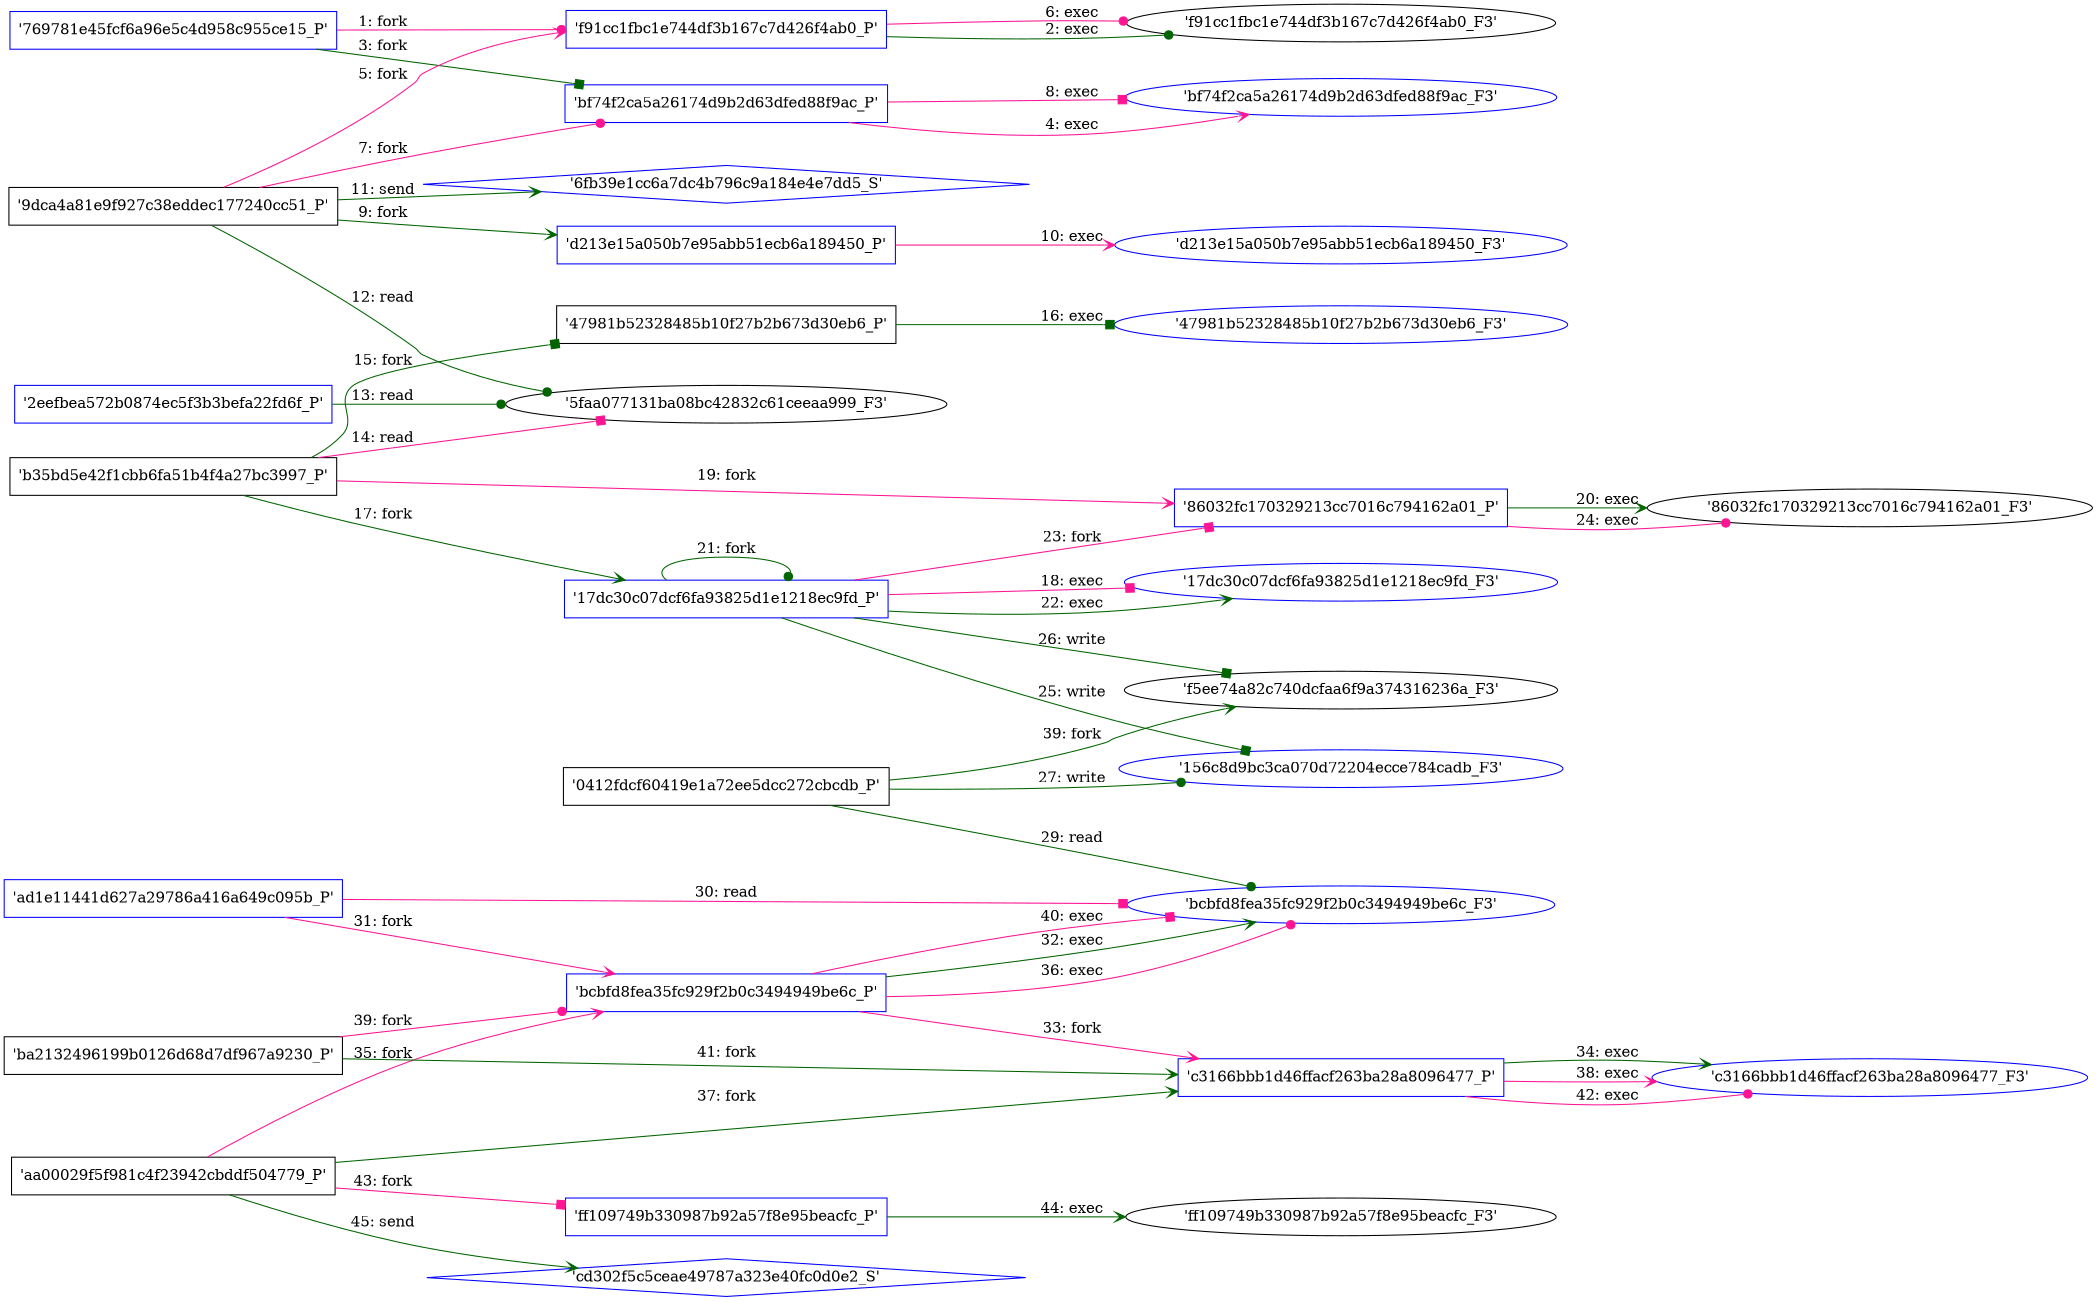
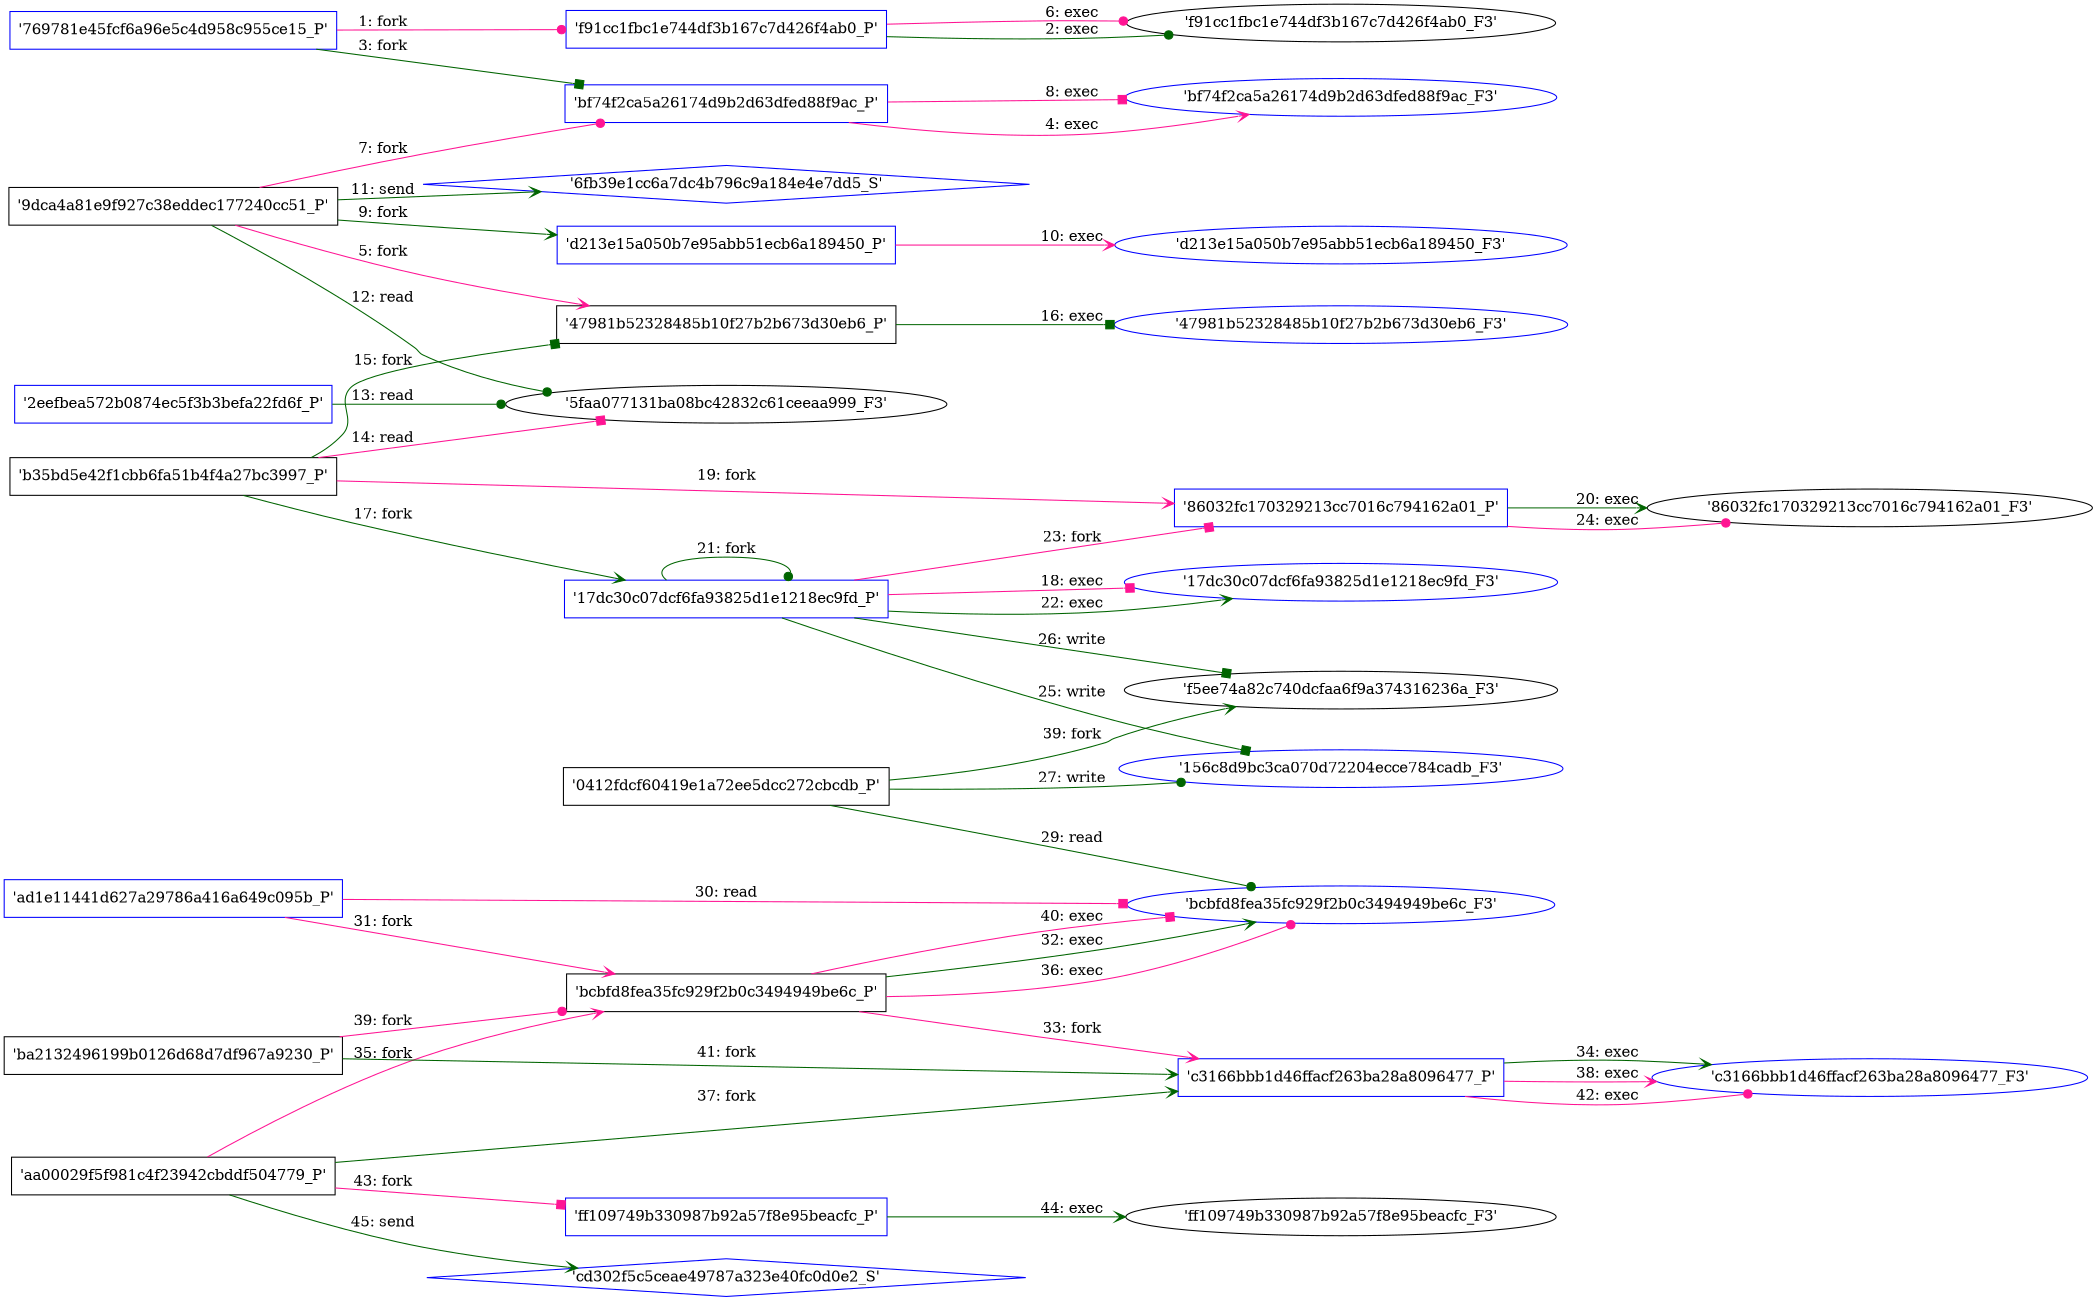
  digraph {
    engine=neato
    fixedsize=false
    fontsize=10
    nodesep=0.3
    rankdir=LR
    ranksep=0
    splines=true
    node [color=blue node_type=Process shape=box]
    edge [arrowhead=vee color=darkgreen]
    "'769781e45fcf6a96e5c4d958c955ce15_P'"
    "'f91cc1fbc1e744df3b167c7d426f4ab0_P'"
    "'bf74f2ca5a26174d9b2d63dfed88f9ac_P'"
    "'f91cc1fbc1e744df3b167c7d426f4ab0_F3'" [color=black node_type=File shape=ellipse]
    "'bf74f2ca5a26174d9b2d63dfed88f9ac_F3'" [node_type=File shape=ellipse]
    "'9dca4a81e9f927c38eddec177240cc51_P'" [color=black]
    "'d213e15a050b7e95abb51ecb6a189450_P'"
    "'6fb39e1cc6a7dc4b796c9a184e4e7dd5_S'" [node_type=Socket shape=diamond]
    "'5faa077131ba08bc42832c61ceeaa999_F3'" [color=black node_type=file shape=ellipse]
    "'d213e15a050b7e95abb51ecb6a189450_F3'" [node_type=File shape=ellipse]
    "'2eefbea572b0874ec5f3b3befa22fd6f_P'"
    "'b35bd5e42f1cbb6fa51b4f4a27bc3997_P'" [color=black]
    "'47981b52328485b10f27b2b673d30eb6_P'" [color=black]
    "'17dc30c07dcf6fa93825d1e1218ec9fd_P'"
    "'86032fc170329213cc7016c794162a01_P'"
    "'47981b52328485b10f27b2b673d30eb6_F3'" [node_type=File shape=ellipse]
    "'17dc30c07dcf6fa93825d1e1218ec9fd_F3'" [node_type=File shape=ellipse]
    "'156c8d9bc3ca070d72204ecce784cadb_F3'" [node_type=file shape=ellipse]
    "'f5ee74a82c740dcfaa6f9a374316236a_F3'" [color=black node_type=file shape=ellipse]
    "'86032fc170329213cc7016c794162a01_F3'" [color=black node_type=File shape=ellipse]
    "'0412fdcf60419e1a72ee5dcc272cbcdb_P'" [color=black]
    "'bcbfd8fea35fc929f2b0c3494949be6c_F3'" [node_type=File shape=ellipse]
    "'ad1e11441d627a29786a416a649c095b_P'"
-   "'bcbfd8fea35fc929f2b0c3494949be6c_P'"
+   "'bcbfd8fea35fc929f2b0c3494949be6c_P'" [color=black]
    "'c3166bbb1d46ffacf263ba28a8096477_P'"
    "'c3166bbb1d46ffacf263ba28a8096477_F3'" [node_type=File shape=ellipse]
    "'aa00029f5f981c4f23942cbddf504779_P'" [color=black]
    "'ff109749b330987b92a57f8e95beacfc_P'"
    "'cd302f5c5ceae49787a323e40fc0d0e2_S'" [node_type=Socket shape=diamond]
    "'ff109749b330987b92a57f8e95beacfc_F3'" [color=black node_type=File shape=ellipse]
    "'ba2132496199b0126d68d7df967a9230_P'" [color=black]
    "'769781e45fcf6a96e5c4d958c955ce15_P'" -> "'f91cc1fbc1e744df3b167c7d426f4ab0_P'" [arrowhead=dot color=deeppink label="1: fork"]
    "'769781e45fcf6a96e5c4d958c955ce15_P'" -> "'bf74f2ca5a26174d9b2d63dfed88f9ac_P'" [arrowhead=box label="3: fork"]
    "'f91cc1fbc1e744df3b167c7d426f4ab0_P'" -> "'f91cc1fbc1e744df3b167c7d426f4ab0_F3'" [arrowhead=dot label="2: exec"]
    "'f91cc1fbc1e744df3b167c7d426f4ab0_P'" -> "'f91cc1fbc1e744df3b167c7d426f4ab0_F3'" [arrowhead=dot color=deeppink label="6: exec"]
    "'bf74f2ca5a26174d9b2d63dfed88f9ac_P'" -> "'bf74f2ca5a26174d9b2d63dfed88f9ac_F3'" [color=deeppink label="4: exec"]
    "'bf74f2ca5a26174d9b2d63dfed88f9ac_P'" -> "'bf74f2ca5a26174d9b2d63dfed88f9ac_F3'" [arrowhead=box color=deeppink label="8: exec"]
-   "'9dca4a81e9f927c38eddec177240cc51_P'" -> "'f91cc1fbc1e744df3b167c7d426f4ab0_P'" [color=deeppink label="5: fork"]
+   "'9dca4a81e9f927c38eddec177240cc51_P'" -> "'47981b52328485b10f27b2b673d30eb6_P'" [color=deeppink label="5: fork"]
    "'9dca4a81e9f927c38eddec177240cc51_P'" -> "'bf74f2ca5a26174d9b2d63dfed88f9ac_P'" [arrowhead=dot color=deeppink label="7: fork"]
    "'9dca4a81e9f927c38eddec177240cc51_P'" -> "'d213e15a050b7e95abb51ecb6a189450_P'" [label="9: fork"]
    "'9dca4a81e9f927c38eddec177240cc51_P'" -> "'6fb39e1cc6a7dc4b796c9a184e4e7dd5_S'" [label="11: send"]
    "'9dca4a81e9f927c38eddec177240cc51_P'" -> "'5faa077131ba08bc42832c61ceeaa999_F3'" [arrowhead=dot label="12: read"]
    "'d213e15a050b7e95abb51ecb6a189450_P'" -> "'d213e15a050b7e95abb51ecb6a189450_F3'" [color=deeppink label="10: exec"]
    "'2eefbea572b0874ec5f3b3befa22fd6f_P'" -> "'5faa077131ba08bc42832c61ceeaa999_F3'" [arrowhead=dot label="13: read"]
    "'b35bd5e42f1cbb6fa51b4f4a27bc3997_P'" -> "'5faa077131ba08bc42832c61ceeaa999_F3'" [arrowhead=box color=deeppink label="14: read"]
    "'b35bd5e42f1cbb6fa51b4f4a27bc3997_P'" -> "'47981b52328485b10f27b2b673d30eb6_P'" [arrowhead=box label="15: fork"]
    "'b35bd5e42f1cbb6fa51b4f4a27bc3997_P'" -> "'17dc30c07dcf6fa93825d1e1218ec9fd_P'" [label="17: fork"]
    "'b35bd5e42f1cbb6fa51b4f4a27bc3997_P'" -> "'86032fc170329213cc7016c794162a01_P'" [color=deeppink label="19: fork"]
    "'47981b52328485b10f27b2b673d30eb6_P'" -> "'47981b52328485b10f27b2b673d30eb6_F3'" [arrowhead=box label="16: exec"]
    "'17dc30c07dcf6fa93825d1e1218ec9fd_P'" -> "'17dc30c07dcf6fa93825d1e1218ec9fd_P'" [arrowhead=dot label="21: fork"]
    "'17dc30c07dcf6fa93825d1e1218ec9fd_P'" -> "'86032fc170329213cc7016c794162a01_P'" [arrowhead=box color=deeppink label="23: fork"]
    "'17dc30c07dcf6fa93825d1e1218ec9fd_P'" -> "'17dc30c07dcf6fa93825d1e1218ec9fd_F3'" [arrowhead=box color=deeppink label="18: exec"]
    "'17dc30c07dcf6fa93825d1e1218ec9fd_P'" -> "'17dc30c07dcf6fa93825d1e1218ec9fd_F3'" [label="22: exec"]
    "'17dc30c07dcf6fa93825d1e1218ec9fd_P'" -> "'156c8d9bc3ca070d72204ecce784cadb_F3'" [arrowhead=box label="25: write"]
    "'17dc30c07dcf6fa93825d1e1218ec9fd_P'" -> "'f5ee74a82c740dcfaa6f9a374316236a_F3'" [arrowhead=box label="26: write"]
    "'86032fc170329213cc7016c794162a01_P'" -> "'86032fc170329213cc7016c794162a01_F3'" [label="20: exec"]
    "'86032fc170329213cc7016c794162a01_P'" -> "'86032fc170329213cc7016c794162a01_F3'" [arrowhead=dot color=deeppink label="24: exec"]
    "'0412fdcf60419e1a72ee5dcc272cbcdb_P'" -> "'156c8d9bc3ca070d72204ecce784cadb_F3'" [arrowhead=dot label="27: write"]
    "'0412fdcf60419e1a72ee5dcc272cbcdb_P'" -> "'f5ee74a82c740dcfaa6f9a374316236a_F3'" [label="39: fork"]
    "'0412fdcf60419e1a72ee5dcc272cbcdb_P'" -> "'bcbfd8fea35fc929f2b0c3494949be6c_F3'" [arrowhead=dot label="29: read"]
    "'ad1e11441d627a29786a416a649c095b_P'" -> "'bcbfd8fea35fc929f2b0c3494949be6c_F3'" [arrowhead=box color=deeppink label="30: read"]
    "'ad1e11441d627a29786a416a649c095b_P'" -> "'bcbfd8fea35fc929f2b0c3494949be6c_P'" [color=deeppink label="31: fork"]
    "'bcbfd8fea35fc929f2b0c3494949be6c_P'" -> "'bcbfd8fea35fc929f2b0c3494949be6c_F3'" [label="32: exec"]
    "'bcbfd8fea35fc929f2b0c3494949be6c_P'" -> "'bcbfd8fea35fc929f2b0c3494949be6c_F3'" [arrowhead=dot color=deeppink label="36: exec"]
    "'bcbfd8fea35fc929f2b0c3494949be6c_P'" -> "'bcbfd8fea35fc929f2b0c3494949be6c_F3'" [arrowhead=box color=deeppink label="40: exec"]
    "'bcbfd8fea35fc929f2b0c3494949be6c_P'" -> "'c3166bbb1d46ffacf263ba28a8096477_P'" [color=deeppink label="33: fork"]
    "'c3166bbb1d46ffacf263ba28a8096477_P'" -> "'c3166bbb1d46ffacf263ba28a8096477_F3'" [label="34: exec"]
    "'c3166bbb1d46ffacf263ba28a8096477_P'" -> "'c3166bbb1d46ffacf263ba28a8096477_F3'" [color=deeppink label="38: exec"]
    "'c3166bbb1d46ffacf263ba28a8096477_P'" -> "'c3166bbb1d46ffacf263ba28a8096477_F3'" [arrowhead=dot color=deeppink label="42: exec"]
    "'aa00029f5f981c4f23942cbddf504779_P'" -> "'bcbfd8fea35fc929f2b0c3494949be6c_P'" [color=deeppink label="35: fork"]
    "'aa00029f5f981c4f23942cbddf504779_P'" -> "'c3166bbb1d46ffacf263ba28a8096477_P'" [label="37: fork"]
    "'aa00029f5f981c4f23942cbddf504779_P'" -> "'ff109749b330987b92a57f8e95beacfc_P'" [arrowhead=box color=deeppink label="43: fork"]
    "'aa00029f5f981c4f23942cbddf504779_P'" -> "'cd302f5c5ceae49787a323e40fc0d0e2_S'" [label="45: send"]
    "'ff109749b330987b92a57f8e95beacfc_P'" -> "'ff109749b330987b92a57f8e95beacfc_F3'" [label="44: exec"]
    "'ba2132496199b0126d68d7df967a9230_P'" -> "'bcbfd8fea35fc929f2b0c3494949be6c_P'" [arrowhead=dot color=deeppink label="39: fork"]
    "'ba2132496199b0126d68d7df967a9230_P'" -> "'c3166bbb1d46ffacf263ba28a8096477_P'" [label="41: fork"]
  }
